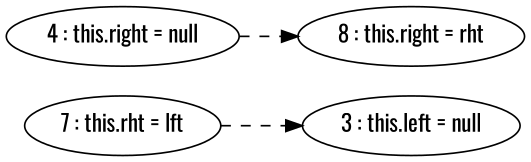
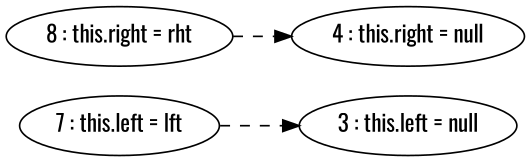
  digraph {
    fontname=Oswald
    rankdir=LR
    node [fontname=Oswald]
    edge [fontname=Oswald style=dashed]
-   "7 : this.left = lft" [label="7 : this.rht = lft"]
+   "7 : this.left = lft"
    "3 : this.left = null"
    "4 : this.right = null"
    "8 : this.right = rht"
    "7 : this.left = lft" -> "3 : this.left = null"
-   "4 : this.right = null" -> "8 : this.right = rht"
+   "8 : this.right = rht" -> "4 : this.right = null"
  }
